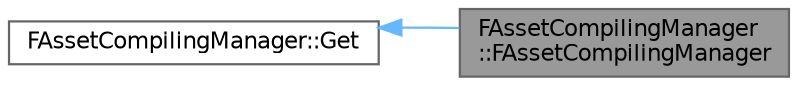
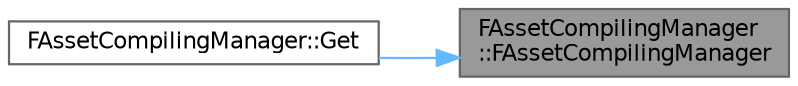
  digraph {
    rankdir=RL
    node [fontname=Helvetica fontsize=10 shape=box style=filled]
    n1 [color=gray40 fillcolor=grey60 fontcolor=black height=0.2 label="FAssetCompilingManager\l::FAssetCompilingManager" width=0.4]
    n2 [color=grey40 fillcolor=white height=0.2 label="FAssetCompilingManager::Get" width=0.4]
-   n2 -> n1 [color=steelblue1 dir=back fontname=Helvetica fontsize=10 labelfontname=Helvetica labelfontsize=10 style=solid]
+   n1 -> n2 [color=steelblue1 dir=back fontname=Helvetica fontsize=10 labelfontname=Helvetica labelfontsize=10 style=solid]
  }
